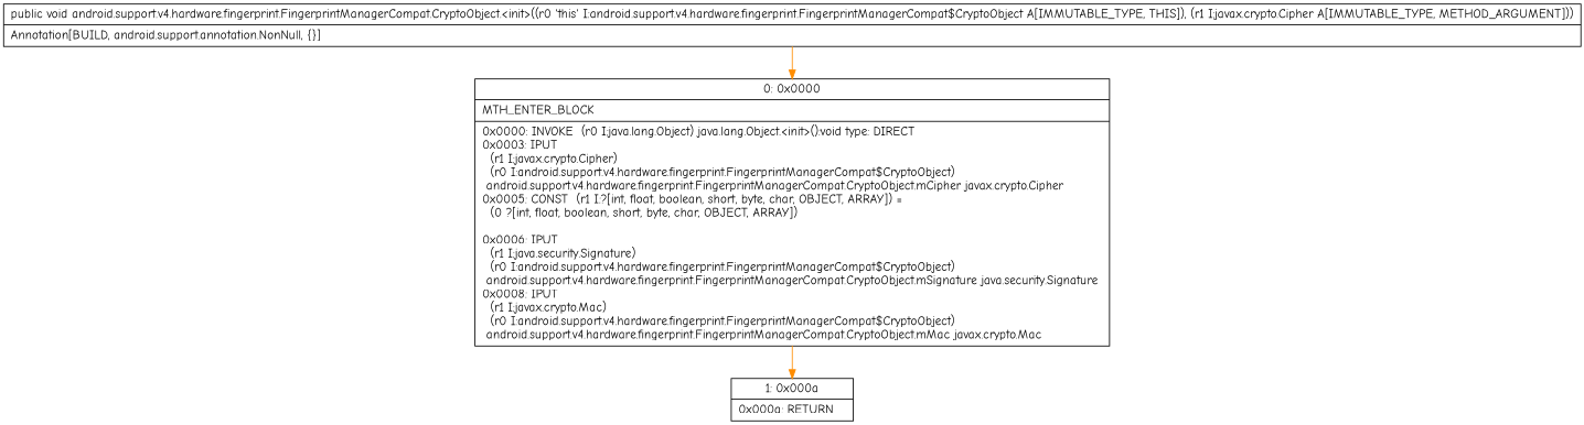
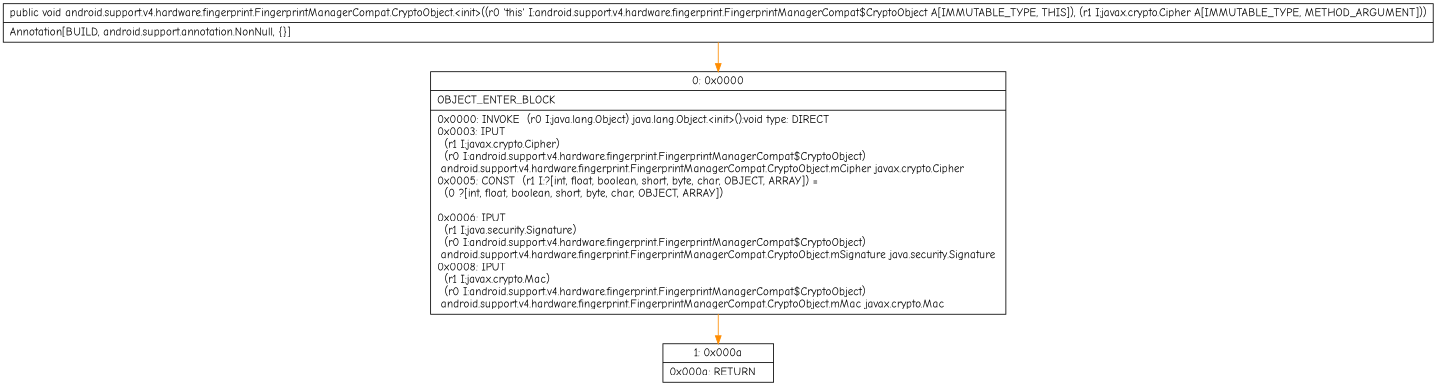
  digraph {
    fontname="Comic Neue"
    node [shape=record fontname="Comic Neue"]
    edge [color=darkorange fontname="Comic Neue"]
-   n1 [label="{0\:\ 0x0000|MTH_ENTER_BLOCK\l|0x0000: INVOKE  (r0 I:java.lang.Object) java.lang.Object.\<init\>():void type: DIRECT \l0x0003: IPUT  \l  (r1 I:javax.crypto.Cipher)\l  (r0 I:android.support.v4.hardware.fingerprint.FingerprintManagerCompat$CryptoObject)\l android.support.v4.hardware.fingerprint.FingerprintManagerCompat.CryptoObject.mCipher javax.crypto.Cipher \l0x0005: CONST  (r1 I:?[int, float, boolean, short, byte, char, OBJECT, ARRAY]) = \l  (0 ?[int, float, boolean, short, byte, char, OBJECT, ARRAY])\l \l0x0006: IPUT  \l  (r1 I:java.security.Signature)\l  (r0 I:android.support.v4.hardware.fingerprint.FingerprintManagerCompat$CryptoObject)\l android.support.v4.hardware.fingerprint.FingerprintManagerCompat.CryptoObject.mSignature java.security.Signature \l0x0008: IPUT  \l  (r1 I:javax.crypto.Mac)\l  (r0 I:android.support.v4.hardware.fingerprint.FingerprintManagerCompat$CryptoObject)\l android.support.v4.hardware.fingerprint.FingerprintManagerCompat.CryptoObject.mMac javax.crypto.Mac \l}"]
+   n1 [label="{0\:\ 0x0000|OBJECT_ENTER_BLOCK\l|0x0000: INVOKE  (r0 I:java.lang.Object) java.lang.Object.\<init\>():void type: DIRECT \l0x0003: IPUT  \l  (r1 I:javax.crypto.Cipher)\l  (r0 I:android.support.v4.hardware.fingerprint.FingerprintManagerCompat$CryptoObject)\l android.support.v4.hardware.fingerprint.FingerprintManagerCompat.CryptoObject.mCipher javax.crypto.Cipher \l0x0005: CONST  (r1 I:?[int, float, boolean, short, byte, char, OBJECT, ARRAY]) = \l  (0 ?[int, float, boolean, short, byte, char, OBJECT, ARRAY])\l \l0x0006: IPUT  \l  (r1 I:java.security.Signature)\l  (r0 I:android.support.v4.hardware.fingerprint.FingerprintManagerCompat$CryptoObject)\l android.support.v4.hardware.fingerprint.FingerprintManagerCompat.CryptoObject.mSignature java.security.Signature \l0x0008: IPUT  \l  (r1 I:javax.crypto.Mac)\l  (r0 I:android.support.v4.hardware.fingerprint.FingerprintManagerCompat$CryptoObject)\l android.support.v4.hardware.fingerprint.FingerprintManagerCompat.CryptoObject.mMac javax.crypto.Mac \l}"]
    n2 [label="{1\:\ 0x000a|0x000a: RETURN   \l}"]
    n3 [label="{public void android.support.v4.hardware.fingerprint.FingerprintManagerCompat.CryptoObject.\<init\>((r0 'this' I:android.support.v4.hardware.fingerprint.FingerprintManagerCompat$CryptoObject A[IMMUTABLE_TYPE, THIS]), (r1 I:javax.crypto.Cipher A[IMMUTABLE_TYPE, METHOD_ARGUMENT]))  | Annotation[BUILD, android.support.annotation.NonNull, \{\}]\l}"]
    n1 -> n2
    n3 -> n1
  }
